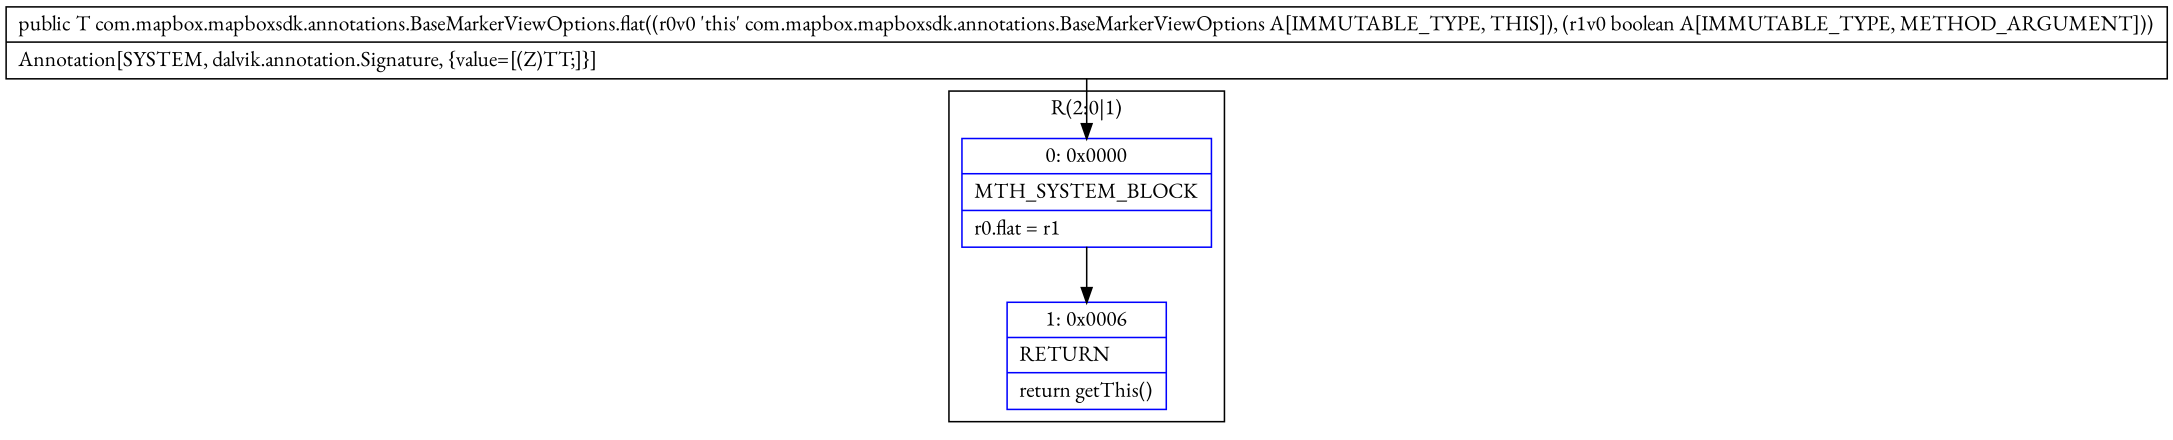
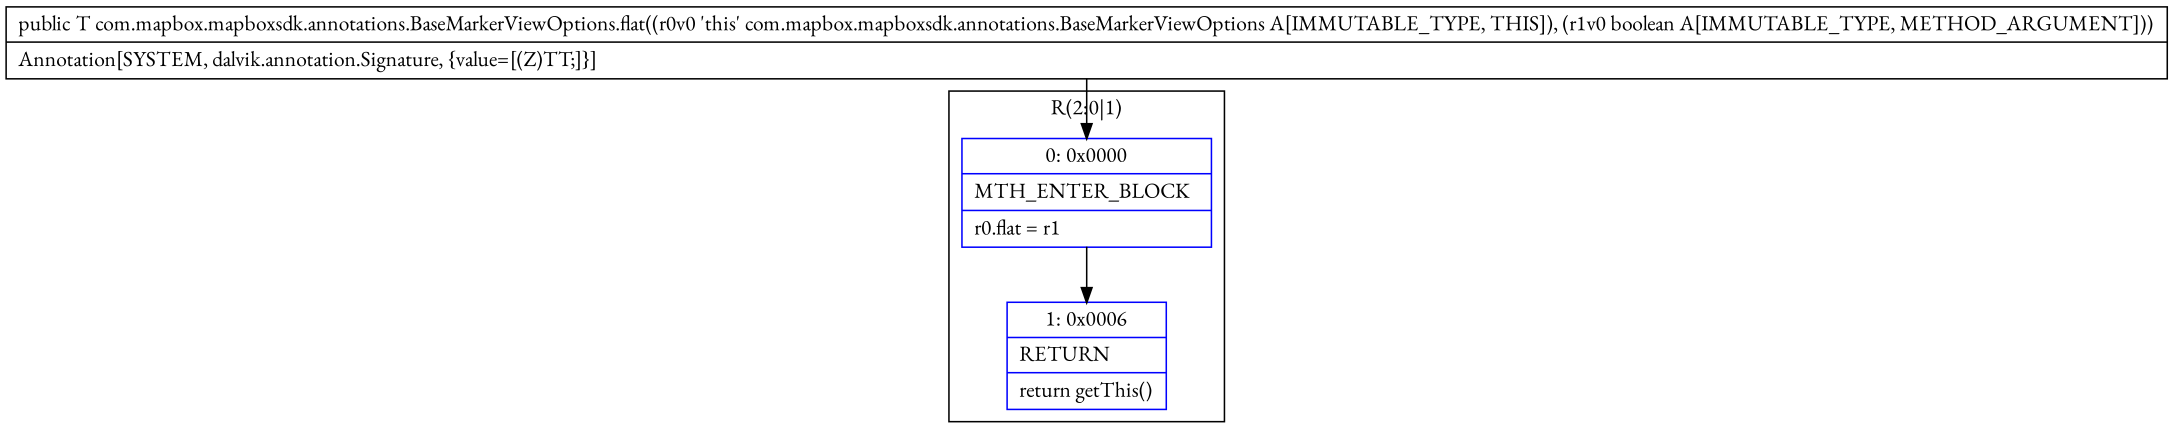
  digraph {
    fontname="EB Garamond"
    node [color=blue shape=record fontname="EB Garamond"]
    edge [fontname="EB Garamond"]
-   n1 [label="{0\:\ 0x0000|MTH_SYSTEM_BLOCK\l|r0.flat = r1\l}"]
+   n1 [label="{0\:\ 0x0000|MTH_ENTER_BLOCK\l|r0.flat = r1\l}"]
    n2 [label="{1\:\ 0x0006|RETURN\l|return getThis()\l}"]
    n3 [label="{public T com.mapbox.mapboxsdk.annotations.BaseMarkerViewOptions.flat((r0v0 'this' com.mapbox.mapboxsdk.annotations.BaseMarkerViewOptions A[IMMUTABLE_TYPE, THIS]), (r1v0 boolean A[IMMUTABLE_TYPE, METHOD_ARGUMENT]))  | Annotation[SYSTEM, dalvik.annotation.Signature, \{value=[(Z)TT;]\}]\l}" color=""]
    subgraph cluster_1 {
      label="R(2:0|1)"
      n1
      n2
    }
    n1 -> n2
    n3 -> n1
  }
